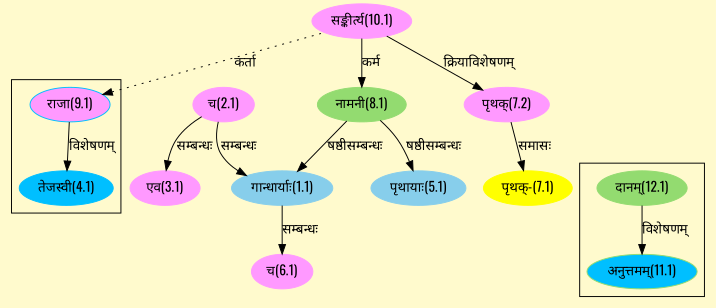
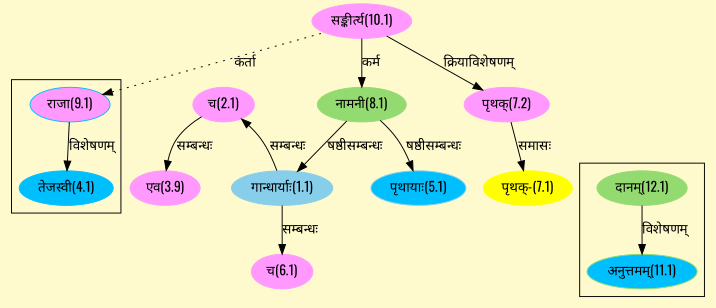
  digraph {
    bgcolor=lemonchiffon1
    compound=true
    fontname=Oswald
    rankdir=BT
    node [color="#FF99FF" fontname=Oswald style=filled]
    edge [dir=back fontname=Oswald]
    n1 [color="#00BFFF" label="तेजस्वी(4.1)"]
    n2 [color="#00BFFF" fillcolor="#FF99FF" label="राजा(9.1)"]
    n3 [color="#93DB70" fillcolor="#00BFFF" label="अनुत्तमम्(11.1)"]
    n4 [color="#93DB70" label="दानम्(12.1)"]
    n5 [label="सङ्कीर्त्य(10.1)"]
    n6 [color="#87CEEB" label="गान्धार्याः(1.1)"]
    n7 [color="#93DB70" label="नामनी(8.1)"]
    n8 [label="च(2.1)"]
-   n9 [label="एव(3.1)"]
-   n10 [color="#87CEEB" label="पृथायाः(5.1)"]
+   n9 [label="एव(3.9)"]
+   n10 [color="#87CEEB" label="पृथायाः(5.1)" fillcolor="#00BFFF"]
    n11 [label="च(6.1)"]
    n12 [color="#FFFF00" label="पृथक्-(7.1)"]
    n13 [label="पृथक्(7.2)"]
    subgraph cluster_1 {
      n1
      n2
    }
    subgraph cluster_2 {
      n3
      n4
    }
    n1 -> n2 [label="विशेषणम्"]
    n2 -> n5 [label="कर्ता" style=dotted]
    n3 -> n4 [label="विशेषणम्"]
    n6 -> n7 [label="षष्ठीसम्बन्धः"]
    n7 -> n5 [label="कर्म"]
-   n6 -> n8 [label="सम्बन्धः"]
+   n8 -> n6 [label="सम्बन्धः"]
    n9 -> n8 [label="सम्बन्धः"]
    n10 -> n7 [label="षष्ठीसम्बन्धः"]
    n11 -> n6 [label="सम्बन्धः"]
    n12 -> n13 [label="समासः"]
    n13 -> n5 [label="क्रियाविशेषणम्"]
  }
